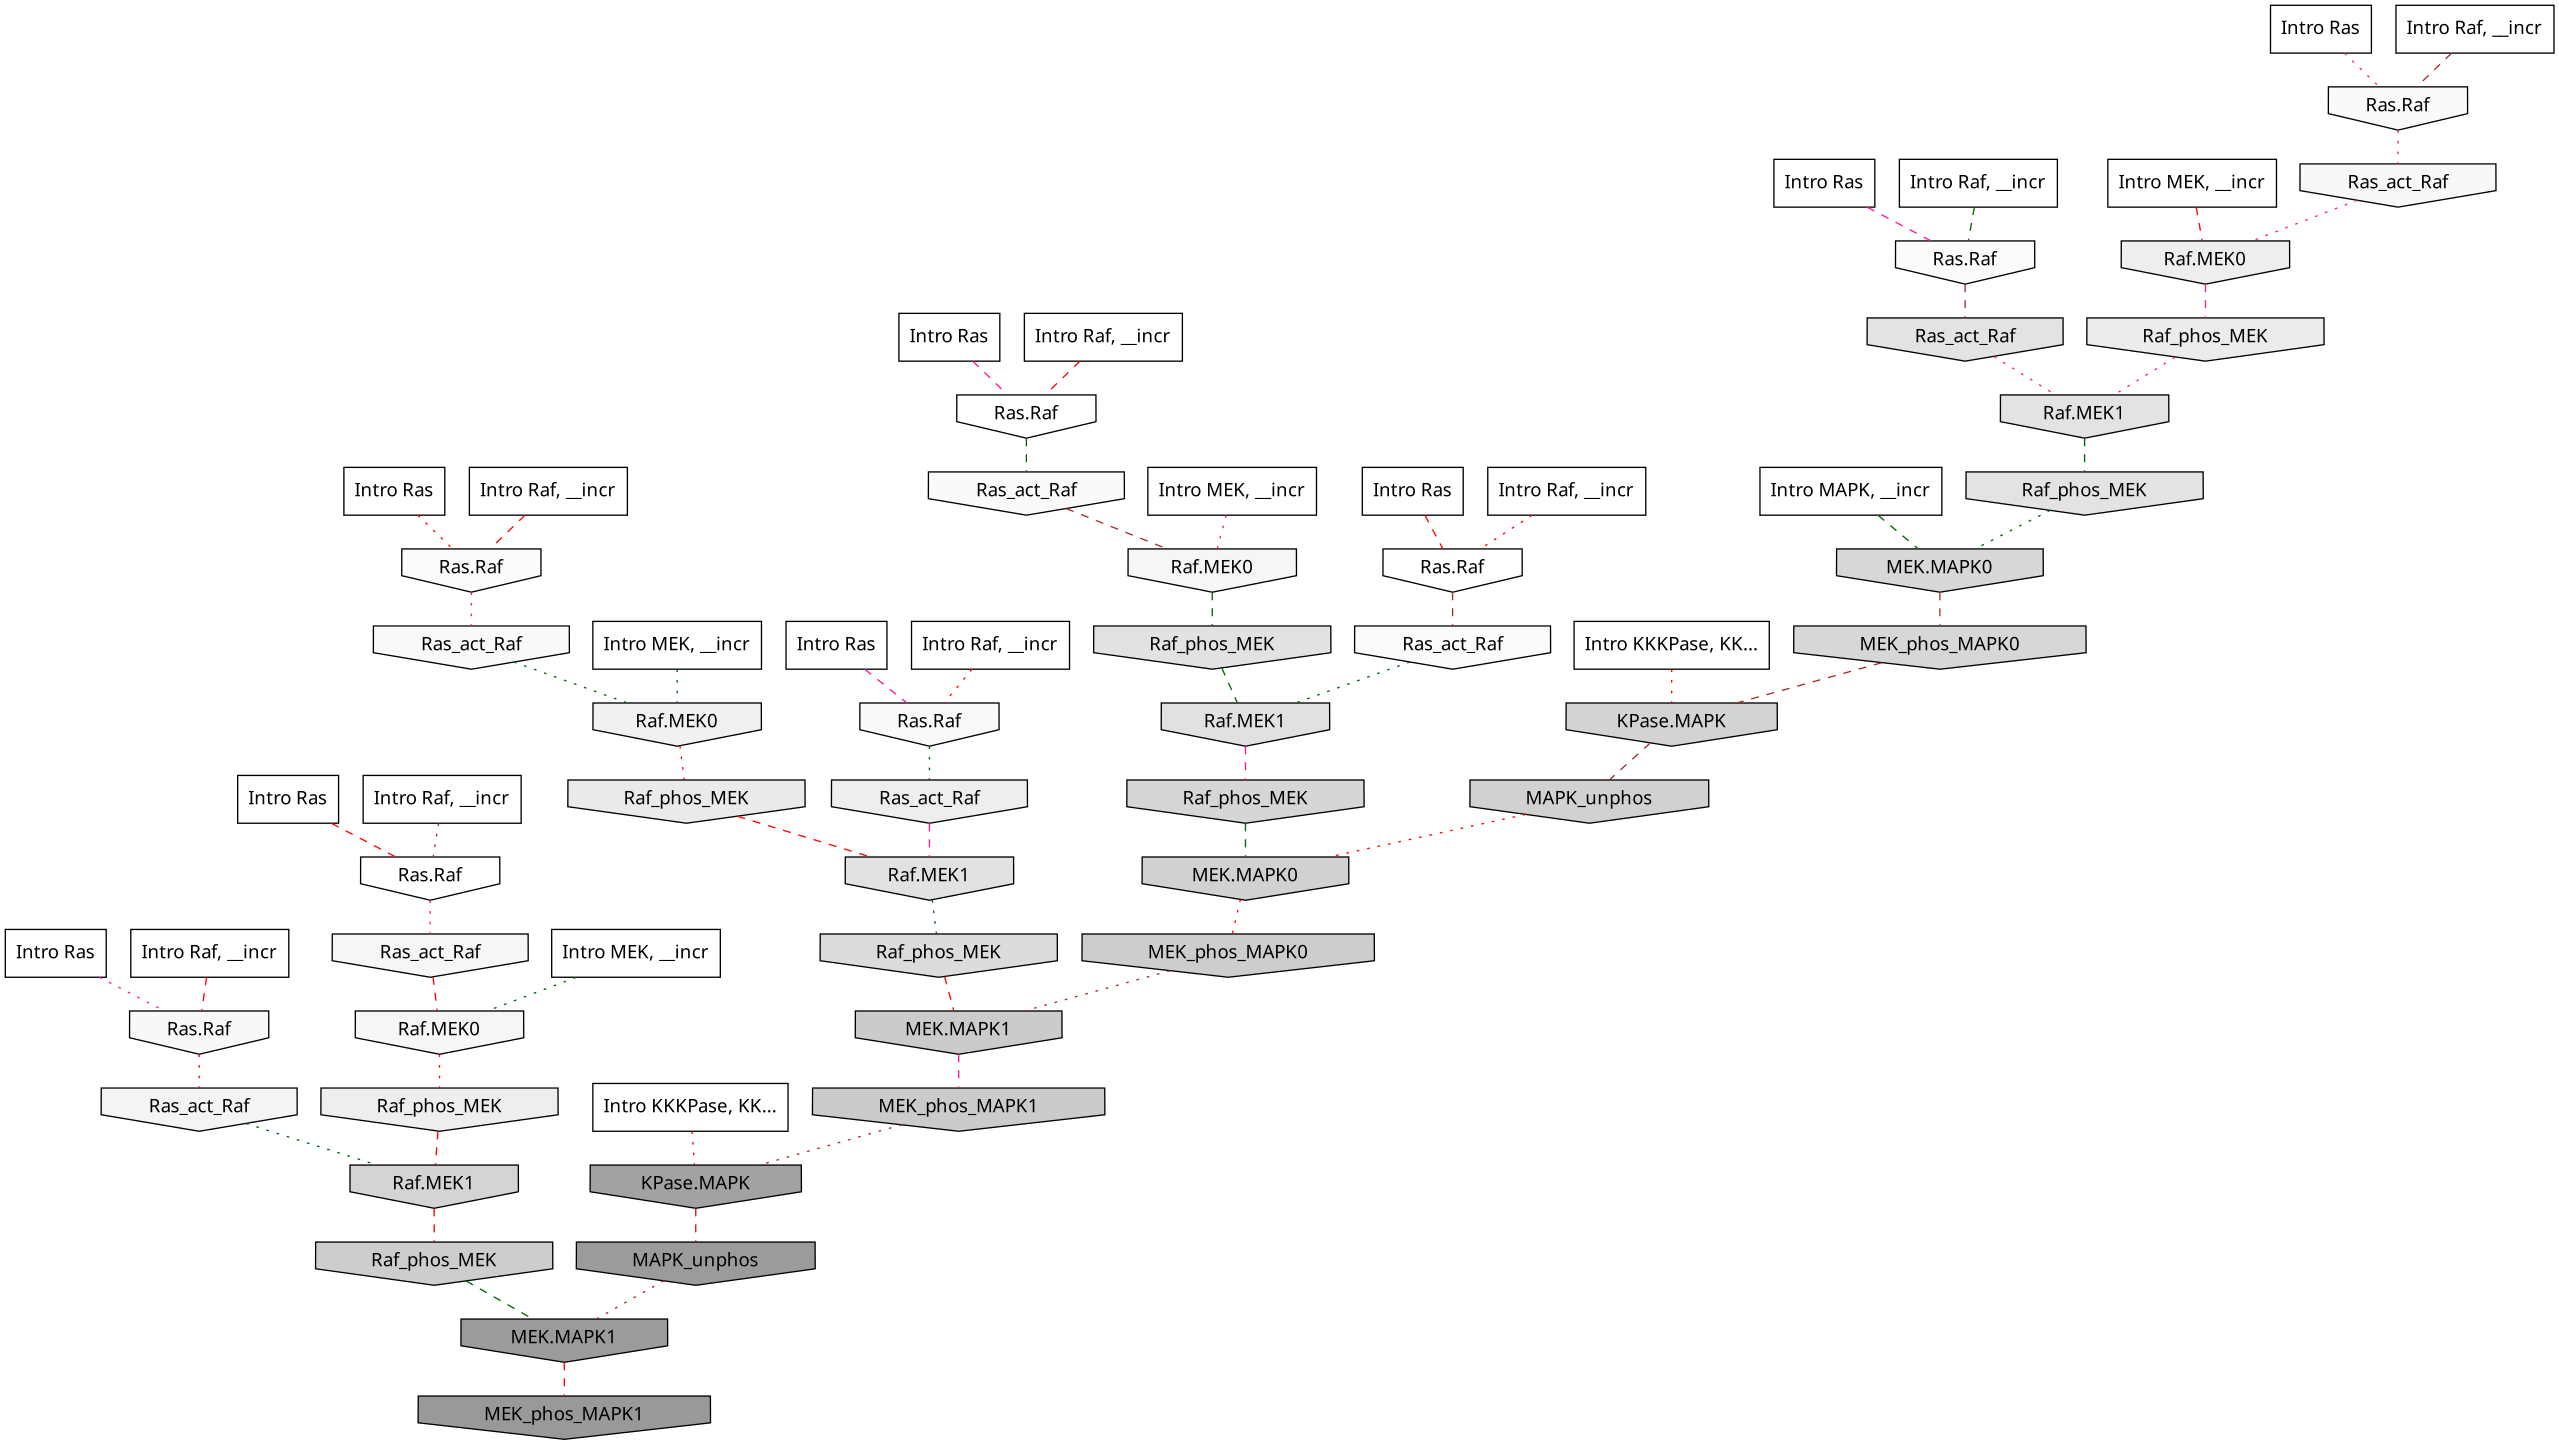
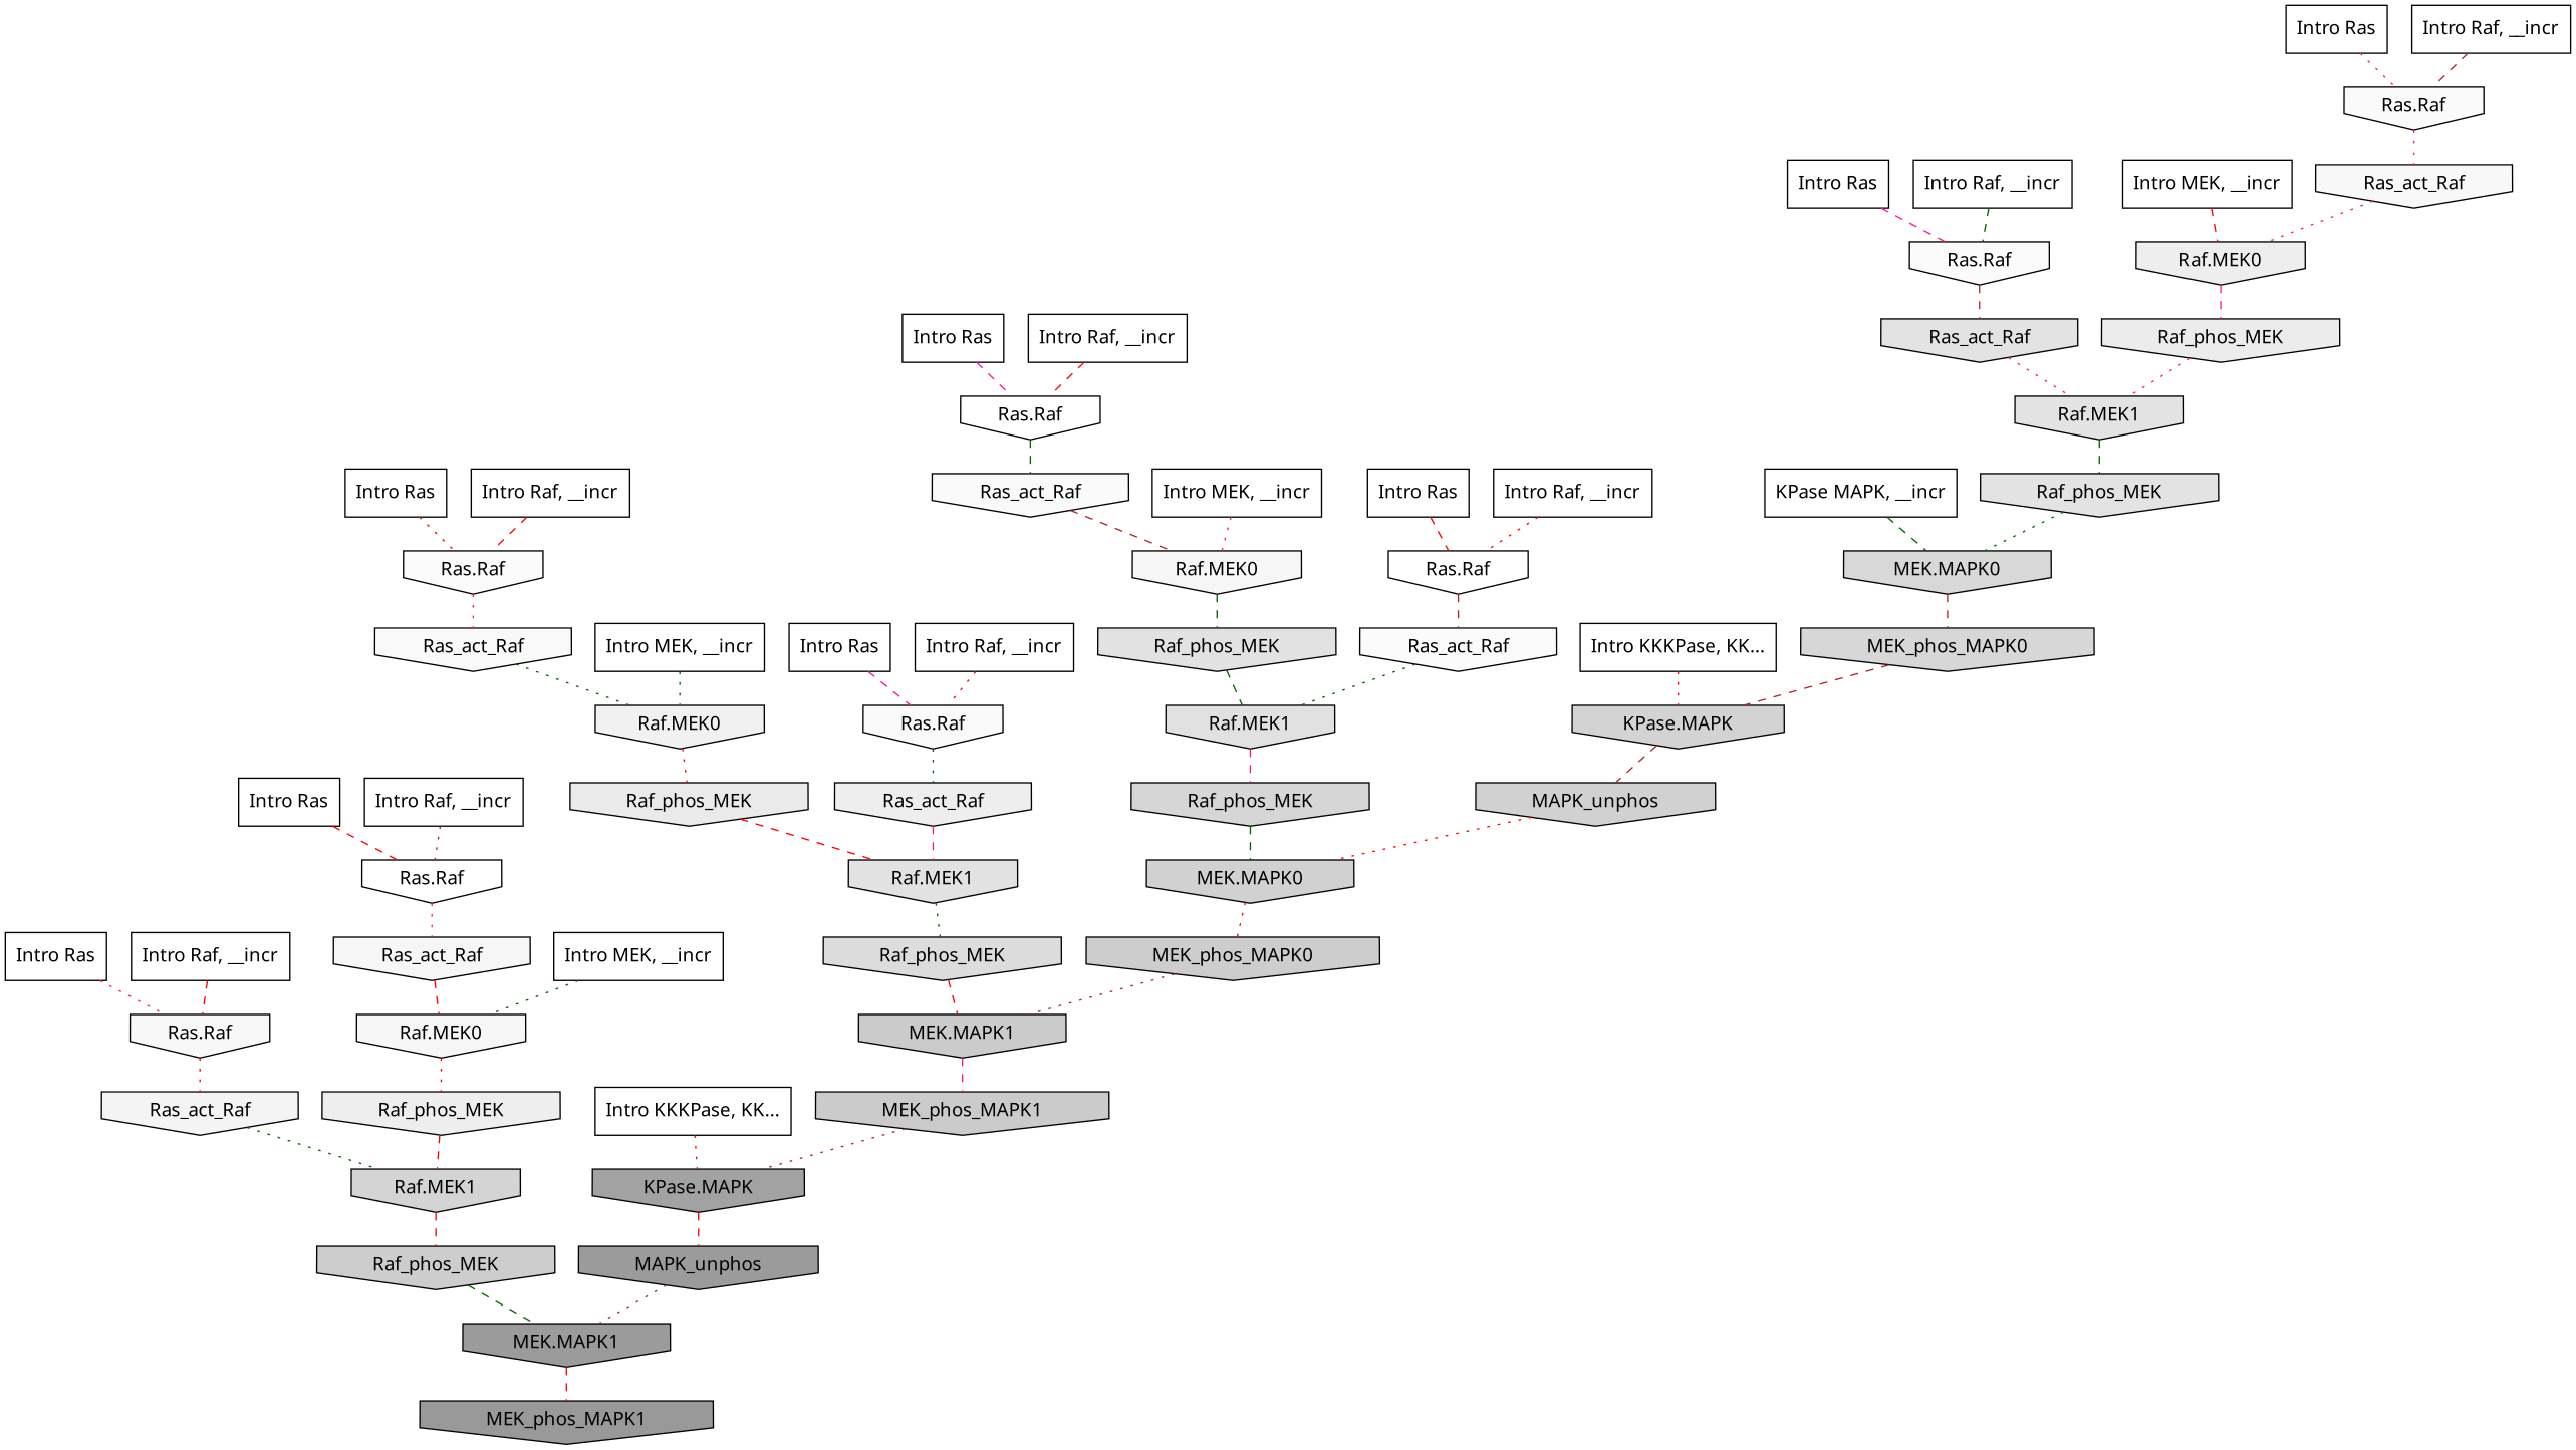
  digraph {
    rankdir=TB
    ranksep=0.30
    node [fillcolor="0.000 0.000 1.000" fontname="CMU Serif" shape=invhouse style=filled]
    edge [color=red dir=none fontname="CMU Serif" style=dashed]
    n1 [label="Intro Ras" shape=rectangle]
    n2 [fillcolor="0.000 0.000 0.999" label="Ras.Raf"]
    n3 [label="Intro Ras" shape=rectangle]
    n4 [fillcolor="0.000 0.000 0.979" label="Ras.Raf"]
    n5 [label="Intro Ras" shape=rectangle]
    n6 [fillcolor="0.000 0.000 0.981" label="Ras.Raf"]
    n7 [label="Intro Ras" shape=rectangle]
    n8 [label="Ras.Raf"]
    n9 [label="Intro Ras" shape=rectangle]
    n10 [fillcolor="0.000 0.000 0.984" label="Ras.Raf"]
    n11 [label="Intro Ras" shape=rectangle]
    n12 [label="Ras.Raf"]
    n13 [label="Intro Ras" shape=rectangle]
    n14 [fillcolor="0.000 0.000 0.973" label="Ras.Raf"]
    n15 [label="Intro Ras" shape=rectangle]
    n16 [fillcolor="0.000 0.000 0.970" label="Ras.Raf"]
    n17 [label="Intro Raf, __incr" shape=rectangle]
    n18 [label="Intro Raf, __incr" shape=rectangle]
    n19 [label="Intro Raf, __incr" shape=rectangle]
    n20 [label="Intro Raf, __incr" shape=rectangle]
    n21 [label="Intro Raf, __incr" shape=rectangle]
    n22 [label="Intro Raf, __incr" shape=rectangle]
    n23 [label="Intro Raf, __incr" shape=rectangle]
    n24 [label="Intro Raf, __incr" shape=rectangle]
    n25 [label="Intro MEK, __incr" shape=rectangle]
    n26 [fillcolor="0.000 0.000 0.962" label="Raf.MEK0"]
    n27 [label="Intro MEK, __incr" shape=rectangle]
    n28 [fillcolor="0.000 0.000 0.962" label="Raf.MEK0"]
    n29 [label="Intro MEK, __incr" shape=rectangle]
    n30 [fillcolor="0.000 0.000 0.943" label="Raf.MEK0"]
    n31 [label="Intro MEK, __incr" shape=rectangle]
    n32 [fillcolor="0.000 0.000 0.933" label="Raf.MEK0"]
-   n33 [label="Intro MAPK, __incr" shape=rectangle]
+   n33 [label="KPase MAPK, __incr" shape=rectangle]
    n34 [fillcolor="0.000 0.000 0.844" label="MEK.MAPK0"]
    n35 [label="Intro KKKPase, KK..." shape=rectangle]
    n36 [fillcolor="0.000 0.000 0.636" label="KPase.MAPK"]
    n37 [label="Intro KKKPase, KK..." shape=rectangle]
    n38 [fillcolor="0.000 0.000 0.828" label="KPase.MAPK"]
    n39 [fillcolor="0.000 0.000 0.962" label=Ras_act_Raf]
    n40 [fillcolor="0.000 0.000 0.982" label=Ras_act_Raf]
    n41 [fillcolor="0.000 0.000 0.980" label=Ras_act_Raf]
    n42 [fillcolor="0.000 0.000 0.974" label=Ras_act_Raf]
    n43 [fillcolor="0.000 0.000 0.879" label="Raf.MEK1"]
    n44 [fillcolor="0.000 0.000 0.890" label=Ras_act_Raf]
    n45 [fillcolor="0.000 0.000 0.969" label=Ras_act_Raf]
    n46 [fillcolor="0.000 0.000 0.933" label=Ras_act_Raf]
    n47 [fillcolor="0.000 0.000 0.956" label=Ras_act_Raf]
    n48 [fillcolor="0.000 0.000 0.932" label=Raf_phos_MEK]
    n49 [fillcolor="0.000 0.000 0.885" label=Raf_phos_MEK]
    n50 [fillcolor="0.000 0.000 0.831" label="Raf.MEK1"]
    n51 [fillcolor="0.000 0.000 0.915" label=Raf_phos_MEK]
    n52 [fillcolor="0.000 0.000 0.923" label=Raf_phos_MEK]
    n53 [fillcolor="0.000 0.000 0.885" label="Raf.MEK1"]
    n54 [fillcolor="0.000 0.000 0.890" label="Raf.MEK1"]
    n55 [fillcolor="0.000 0.000 0.889" label=Raf_phos_MEK]
    n56 [fillcolor="0.000 0.000 0.861" label=Raf_phos_MEK]
    n57 [fillcolor="0.000 0.000 0.839" label=Raf_phos_MEK]
    n58 [fillcolor="0.000 0.000 0.794" label="MEK.MAPK1"]
    n59 [fillcolor="0.000 0.000 0.842" label=MEK_phos_MAPK0]
    n60 [fillcolor="0.000 0.000 0.818" label="MEK.MAPK0"]
    n61 [fillcolor="0.000 0.000 0.801" label=Raf_phos_MEK]
    n62 [fillcolor="0.000 0.000 0.819" label=MAPK_unphos]
    n63 [fillcolor="0.000 0.000 0.803" label=MEK_phos_MAPK0]
    n64 [fillcolor="0.000 0.000 0.609" label="MEK.MAPK1"]
    n65 [fillcolor="0.000 0.000 0.794" label=MEK_phos_MAPK1]
    n66 [fillcolor="0.000 0.000 0.609" label=MAPK_unphos]
    n67 [fillcolor="0.000 0.000 0.600" label=MEK_phos_MAPK1]
    n1 -> n2 [color=deeppink]
    n2 -> n41 [color=darkgreen]
    n3 -> n4 [color=deeppink style=dotted]
    n4 -> n45 [color=deeppink style=dotted]
    n5 -> n6 [color=deeppink]
    n6 -> n44 [color=brown]
    n7 -> n8
    n8 -> n40 [color=brown]
    n9 -> n10 [style=dotted]
    n10 -> n42 [color=deeppink style=dotted]
    n11 -> n12
    n12 -> n39 [color=deeppink style=dotted]
    n13 -> n14 [color=deeppink]
    n14 -> n46 [color=darkgreen style=dotted]
    n15 -> n16 [color=deeppink style=dotted]
    n16 -> n47 [style=dotted]
    n17 -> n6 [color=darkgreen]
    n18 -> n2
    n19 -> n14 [style=dotted]
    n20 -> n12 [color=brown style=dotted]
    n21 -> n4 [color=brown]
    n22 -> n8 [style=dotted]
    n23 -> n10
    n24 -> n16
    n25 -> n26 [color=deeppink style=dotted]
    n26 -> n49 [color=darkgreen]
    n27 -> n28 [color=darkgreen style=dotted]
    n28 -> n48 [style=dotted]
    n29 -> n30 [color=darkgreen style=dotted]
    n30 -> n51 [style=dotted]
    n31 -> n32
    n32 -> n52 [color=deeppink]
    n33 -> n34 [color=darkgreen]
    n34 -> n59 [color=brown]
    n35 -> n36 [style=dotted]
    n36 -> n66
    n37 -> n38 [style=dotted]
    n38 -> n62 [color=brown]
    n39 -> n28
    n40 -> n43 [color=darkgreen style=dotted]
    n41 -> n26 [color=brown]
    n42 -> n30 [color=darkgreen style=dotted]
    n43 -> n57 [color=deeppink]
    n44 -> n54 [color=deeppink style=dotted]
    n45 -> n32 [color=deeppink style=dotted]
    n46 -> n53 [color=deeppink]
    n47 -> n50 [color=darkgreen style=dotted]
    n48 -> n50
    n49 -> n43 [color=darkgreen]
    n50 -> n61
    n51 -> n53
    n52 -> n54 [color=deeppink style=dotted]
    n53 -> n56 [color=darkgreen style=dotted]
    n54 -> n55 [color=darkgreen]
    n55 -> n34 [color=darkgreen style=dotted]
    n56 -> n58
    n57 -> n60 [color=darkgreen]
    n58 -> n65 [color=deeppink]
    n59 -> n38 [color=brown]
    n60 -> n63 [style=dotted]
    n61 -> n64 [color=darkgreen]
    n62 -> n60 [style=dotted]
    n63 -> n58 [color=brown style=dotted]
    n64 -> n67
    n65 -> n36 [color=brown style=dotted]
    n66 -> n64 [color=brown style=dotted]
  }
